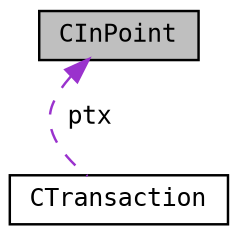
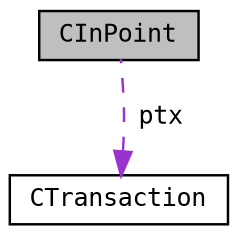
  digraph {
    fontname="DejaVu Sans Mono"
    node [color=black fontname="DejaVu Sans Mono" fontsize=10 shape=record style=filled]
    n1 [fillcolor=grey75 fontcolor=black height=0.2 label=CInPoint width=0.4]
    n2 [fillcolor=white height=0.2 label=CTransaction width=0.4]
-   n1 -> n2 [color=darkorchid3 dir=back fontname="DejaVu Sans Mono" fontsize=10 label=" ptx" labelfontname=Helvetica labelfontsize=10 style=dashed]
+   n2 -> n1 [color=darkorchid3 dir=back fontname="DejaVu Sans Mono" fontsize=10 label=" ptx" labelfontname=Helvetica labelfontsize=10 style=dashed]
  }
